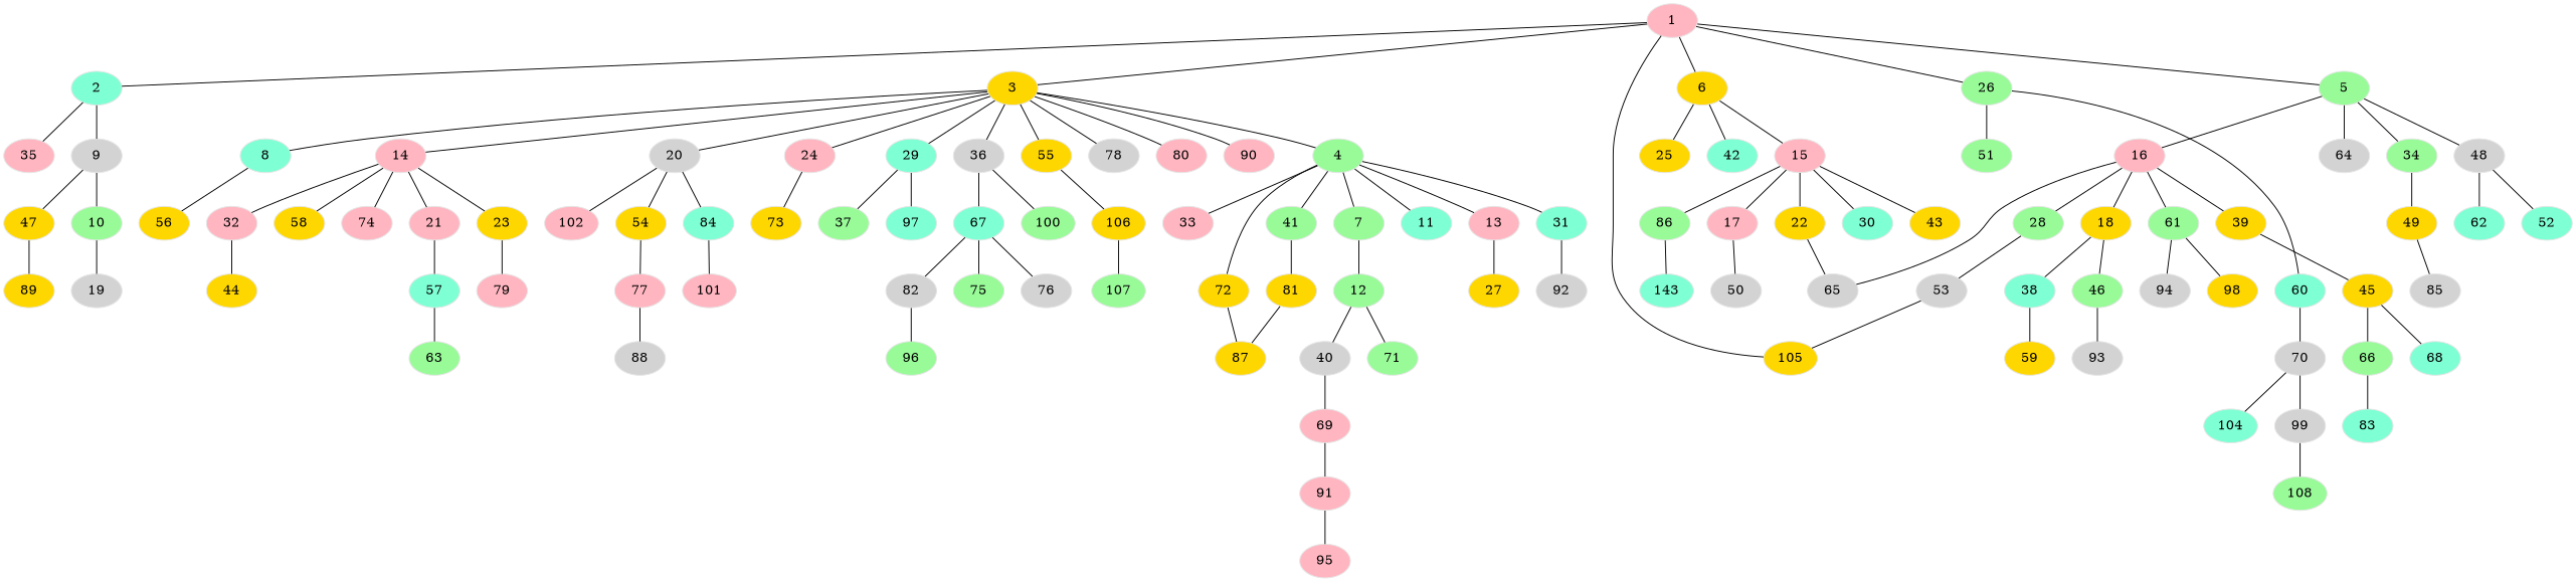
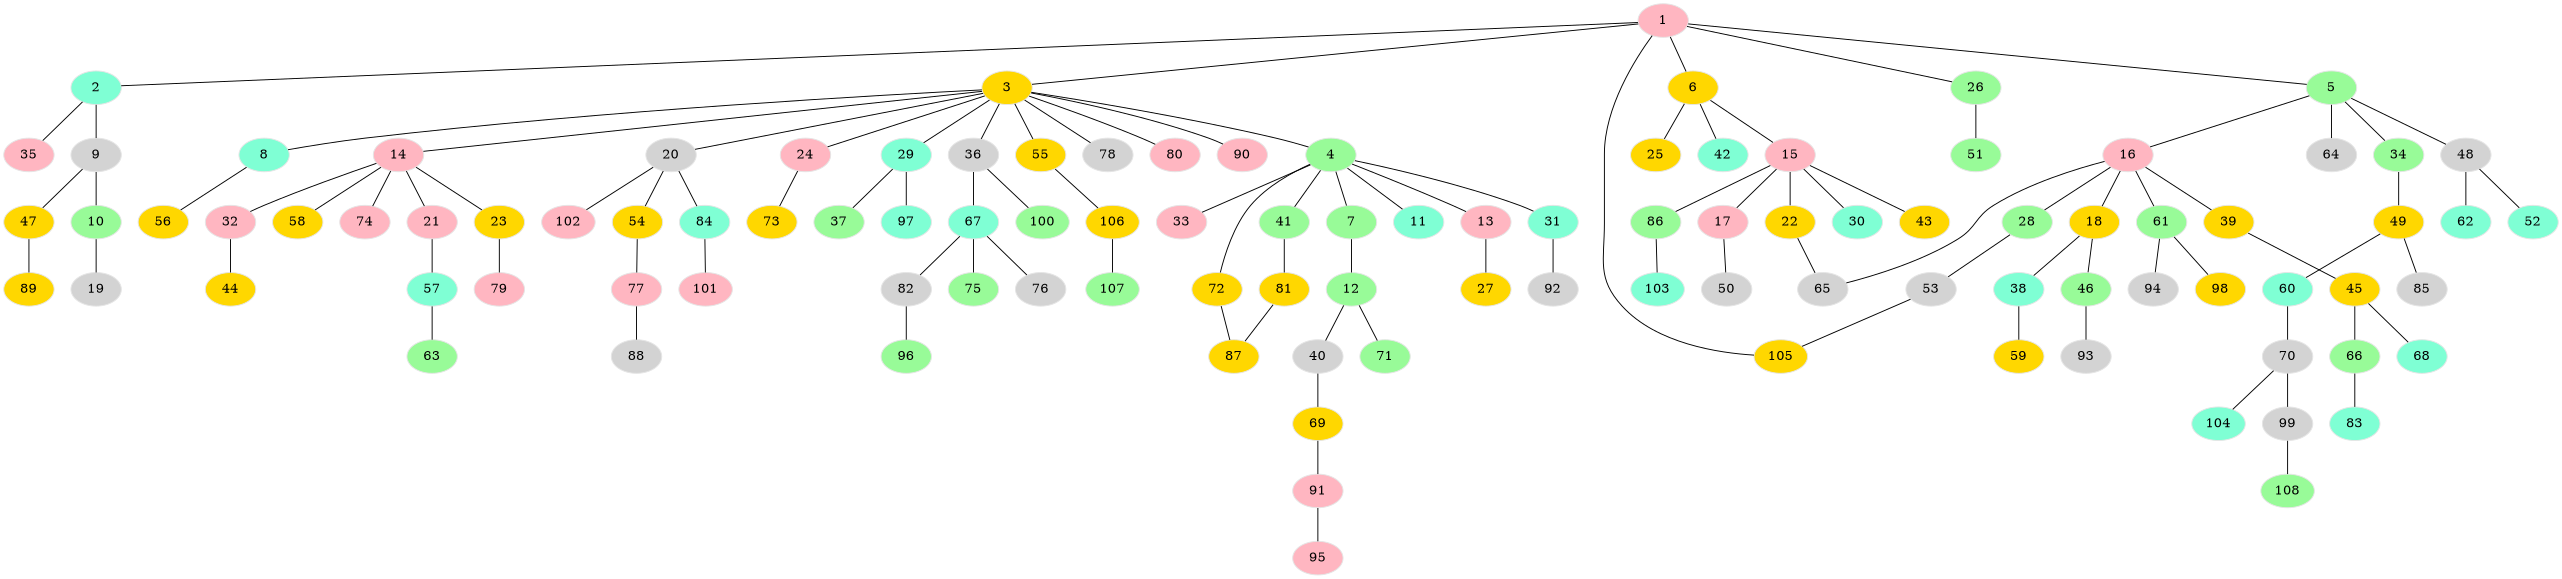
  graph {
    node [color=gray90 fillcolor=gold style=filled]
    1 [fillcolor=lightpink]
    2 [fillcolor=aquamarine]
    3
    5 [fillcolor=palegreen]
    6
    26 [fillcolor=palegreen]
    105
    9 [fillcolor=lightgrey]
    35 [fillcolor=lightpink]
    4 [fillcolor=palegreen]
    8 [fillcolor=aquamarine]
    14 [fillcolor=lightpink]
    20 [fillcolor=lightgrey]
    24 [fillcolor=lightpink]
    29 [fillcolor=aquamarine]
    36 [fillcolor=lightgrey]
    55
    78 [fillcolor=lightgrey]
    80 [fillcolor=lightpink]
    90 [fillcolor=lightpink]
    16 [fillcolor=lightpink]
    34 [fillcolor=palegreen]
    48 [fillcolor=lightgrey]
    64 [fillcolor=lightgrey]
    15 [fillcolor=lightpink]
    25
    42 [fillcolor=aquamarine]
    51 [fillcolor=palegreen]
    60 [fillcolor=aquamarine]
    10 [fillcolor=palegreen]
    47
    7 [fillcolor=palegreen]
    11 [fillcolor=aquamarine]
    13 [fillcolor=lightpink]
    31 [fillcolor=aquamarine]
    33 [fillcolor=lightpink]
    41 [fillcolor=palegreen]
    72
    56
    21 [fillcolor=lightpink]
    23
    32 [fillcolor=lightpink]
    58
    74 [fillcolor=lightpink]
    54
    84 [fillcolor=aquamarine]
    102 [fillcolor=lightpink]
    73
    37 [fillcolor=palegreen]
    97 [fillcolor=aquamarine]
    67 [fillcolor=aquamarine]
    100 [fillcolor=palegreen]
    106
    12 [fillcolor=palegreen]
    27
    92 [fillcolor=lightgrey]
    81
    87
    18
    28 [fillcolor=palegreen]
    39
    61 [fillcolor=palegreen]
    65 [fillcolor=lightgrey]
    49
    52 [fillcolor=aquamarine]
    62 [fillcolor=aquamarine]
    17 [fillcolor=lightpink]
    22
    30 [fillcolor=aquamarine]
    43
    86 [fillcolor=palegreen]
    40 [fillcolor=lightgrey]
    71 [fillcolor=palegreen]
    19 [fillcolor=lightgrey]
    89
-   69 [fillcolor=lightpink]
+   69
    57 [fillcolor=aquamarine]
    79 [fillcolor=lightpink]
    44
    50 [fillcolor=lightgrey]
-   103 [fillcolor=aquamarine label=143]
+   103 [fillcolor=aquamarine]
    38 [fillcolor=aquamarine]
    46 [fillcolor=palegreen]
    53 [fillcolor=lightgrey]
    45
    94 [fillcolor=lightgrey]
    98
    59
    93 [fillcolor=lightgrey]
    77 [fillcolor=lightpink]
    101 [fillcolor=lightpink]
    63 [fillcolor=palegreen]
    70 [fillcolor=lightgrey]
    85 [fillcolor=lightgrey]
    75 [fillcolor=palegreen]
    76 [fillcolor=lightgrey]
    82 [fillcolor=lightgrey]
    66 [fillcolor=palegreen]
    68 [fillcolor=aquamarine]
    91 [fillcolor=lightpink]
    83 [fillcolor=aquamarine]
    88 [fillcolor=lightgrey]
    107 [fillcolor=palegreen]
    99 [fillcolor=lightgrey]
    104 [fillcolor=aquamarine]
    96 [fillcolor=palegreen]
    95 [fillcolor=lightpink]
    108 [fillcolor=palegreen]
    1 -- 2
    1 -- 3
    1 -- 5
    1 -- 6
    1 -- 26
    1 -- 105
    2 -- 9
    2 -- 35
    3 -- 4
    3 -- 8
    3 -- 14
    3 -- 20
    3 -- 24
    3 -- 29
    3 -- 36
    3 -- 55
    3 -- 78
    3 -- 80
    3 -- 90
    5 -- 16
    5 -- 34
    5 -- 48
    5 -- 64
    6 -- 15
    6 -- 25
    6 -- 42
    26 -- 51
-   26 -- 60
+   49 -- 60
    9 -- 10
    9 -- 47
    4 -- 7
    4 -- 11
    4 -- 13
    4 -- 31
    4 -- 33
    4 -- 41
    4 -- 72
    8 -- 56
    14 -- 21
    14 -- 23
    14 -- 32
    14 -- 58
    14 -- 74
    20 -- 54
    20 -- 84
    20 -- 102
    24 -- 73
    29 -- 37
    29 -- 97
    36 -- 67
    36 -- 100
    55 -- 106
    16 -- 18
    16 -- 28
    16 -- 39
    16 -- 61
    16 -- 65
    34 -- 49
    48 -- 52
    48 -- 62
    15 -- 17
    15 -- 22
    15 -- 30
    15 -- 43
    15 -- 86
    60 -- 70
    10 -- 19
    47 -- 89
    7 -- 12
    13 -- 27
    31 -- 92
    41 -- 81
    72 -- 87
    21 -- 57
    23 -- 79
    32 -- 44
    54 -- 77
    84 -- 101
    67 -- 75
    67 -- 76
    67 -- 82
    106 -- 107
    12 -- 40
    12 -- 71
    81 -- 87
    18 -- 38
    18 -- 46
    28 -- 53
    39 -- 45
    61 -- 94
    61 -- 98
    49 -- 85
    17 -- 50
    22 -- 65
    86 -- 103
    40 -- 69
    69 -- 91
    57 -- 63
    38 -- 59
    46 -- 93
    53 -- 105
    45 -- 66
    45 -- 68
    77 -- 88
    70 -- 99
    70 -- 104
    82 -- 96
    66 -- 83
    91 -- 95
    99 -- 108
  }
